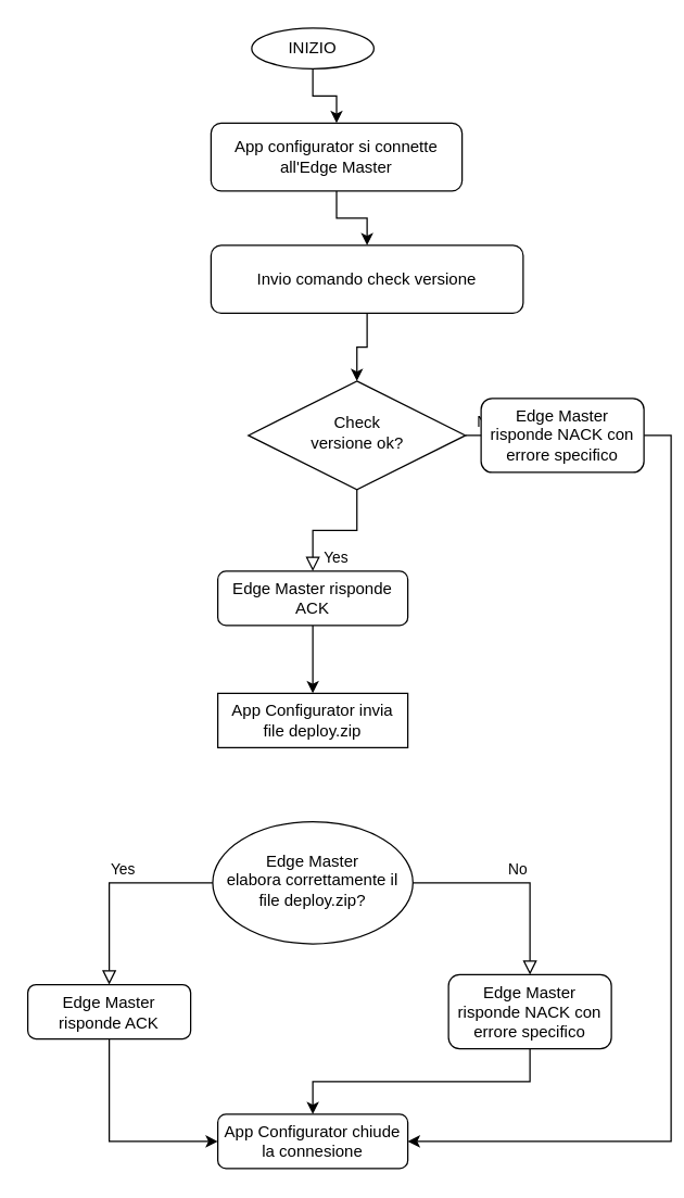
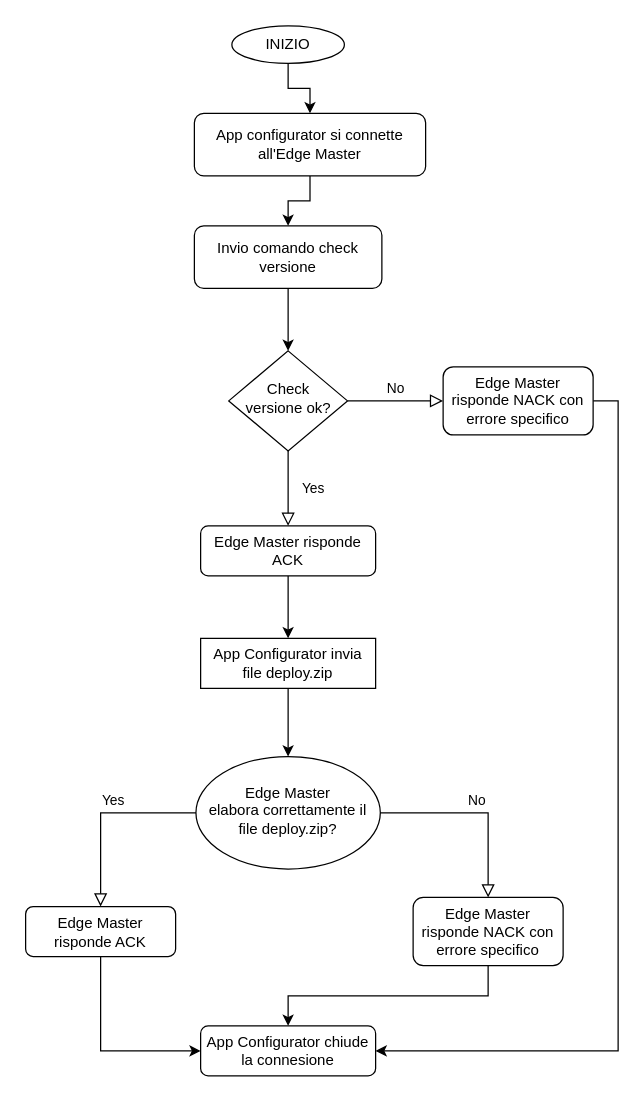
  <mxCell id="0" />
  <mxCell id="1" parent="0" />
  <mxCell id="2" value="" style="edgeStyle=orthogonalEdgeStyle;rounded=0;orthogonalLoop=1;jettySize=auto;html=1;" parent="1" source="3" target="9" edge="1"><mxGeometry relative="1" as="geometry" /></mxCell>
  <mxCell id="3" value="App configurator si connette all'Edge Master" style="rounded=1;whiteSpace=wrap;html=1;fontSize=12;glass=0;strokeWidth=1;shadow=0;" parent="1" vertex="1"><mxGeometry x="155" y="90" width="185" height="50" as="geometry" /></mxCell>
  <mxCell id="4" value="No" style="edgeStyle=orthogonalEdgeStyle;rounded=0;jettySize=auto;orthogonalLoop=1;fontSize=11;endArrow=block;endFill=0;endSize=8;strokeWidth=1;shadow=0;labelBackgroundColor=none;html=1;" parent="1" source="5" edge="1"><mxGeometry y="10" relative="1" as="geometry"><mxPoint as="offset" /><mxPoint x="354" y="320" as="targetPoint" /></mxGeometry></mxCell>
- <mxCell id="5" value="Check &lt;br&gt;versione ok?" style="rhombus;whiteSpace=wrap;html=1;shadow=0;fontFamily=Helvetica;fontSize=12;align=center;strokeWidth=1;spacing=6;spacingTop=-4;" parent="1" vertex="1"><mxGeometry x="182.5" y="280" width="160" height="80" as="geometry" /></mxCell>
+ <mxCell id="5" value="Check &lt;br&gt;versione ok?" style="rhombus;whiteSpace=wrap;html=1;shadow=0;fontFamily=Helvetica;fontSize=12;align=center;strokeWidth=1;spacing=6;spacingTop=-4;" parent="1" vertex="1"><mxGeometry x="182.5" y="280" width="95" height="80" as="geometry" /></mxCell>
  <mxCell id="6" style="edgeStyle=orthogonalEdgeStyle;rounded=0;orthogonalLoop=1;jettySize=auto;html=1;exitX=1;exitY=0.5;exitDx=0;exitDy=0;entryX=1;entryY=0.5;entryDx=0;entryDy=0;" parent="1" source="24" target="7" edge="1"><mxGeometry relative="1" as="geometry"><mxPoint x="474" y="320" as="sourcePoint" /></mxGeometry></mxCell>
  <mxCell id="7" value="App Configurator chiude la connesione" style="rounded=1;whiteSpace=wrap;html=1;fontSize=12;glass=0;strokeWidth=1;shadow=0;" parent="1" vertex="1"><mxGeometry x="160" y="820" width="140" height="40" as="geometry" /></mxCell>
  <mxCell id="8" value="" style="edgeStyle=orthogonalEdgeStyle;rounded=0;orthogonalLoop=1;jettySize=auto;html=1;" parent="1" source="9" target="5" edge="1"><mxGeometry relative="1" as="geometry" /></mxCell>
- <mxCell id="9" value="Invio comando check versione" style="rounded=1;whiteSpace=wrap;html=1;fontSize=12;glass=0;strokeWidth=1;shadow=0;" parent="1" vertex="1"><mxGeometry x="155" y="180" width="230" height="50" as="geometry" /></mxCell>
+ <mxCell id="9" value="Invio comando check versione" style="rounded=1;whiteSpace=wrap;html=1;fontSize=12;glass=0;strokeWidth=1;shadow=0;" parent="1" vertex="1"><mxGeometry x="155" y="180" width="150" height="50" as="geometry" /></mxCell>
+ <mxCell id="10" style="edgeStyle=orthogonalEdgeStyle;rounded=0;orthogonalLoop=1;jettySize=auto;html=1;exitX=0.5;exitY=1;exitDx=0;exitDy=0;entryX=0.5;entryY=0;entryDx=0;entryDy=0;" parent="1" source="11" target="15" edge="1"><mxGeometry relative="1" as="geometry"><mxPoint x="230" y="640" as="targetPoint" /></mxGeometry></mxCell>
  <mxCell id="11" value="App Configurator invia &lt;br&gt;file deploy.zip" style="whiteSpace=wrap;html=1;fontSize=12;glass=0;strokeWidth=1;shadow=0;rounded=0;" parent="1" vertex="1"><mxGeometry x="160" y="510" width="140" height="40" as="geometry" /></mxCell>
  <mxCell id="12" value="Yes" style="rounded=0;html=1;jettySize=auto;orthogonalLoop=1;fontSize=11;endArrow=block;endFill=0;endSize=8;strokeWidth=1;shadow=0;labelBackgroundColor=none;edgeStyle=orthogonalEdgeStyle;exitX=0.5;exitY=1;exitDx=0;exitDy=0;entryX=0.5;entryY=0;entryDx=0;entryDy=0;" parent="1" source="5" target="14" edge="1"><mxGeometry y="20" relative="1" as="geometry"><mxPoint as="offset" /><mxPoint x="230" y="390" as="sourcePoint" /><mxPoint x="230" y="460" as="targetPoint" /></mxGeometry></mxCell>
  <mxCell id="13" style="edgeStyle=orthogonalEdgeStyle;rounded=0;orthogonalLoop=1;jettySize=auto;html=1;exitX=0.5;exitY=1;exitDx=0;exitDy=0;entryX=0.5;entryY=0;entryDx=0;entryDy=0;" parent="1" source="14" target="11" edge="1"><mxGeometry relative="1" as="geometry" /></mxCell>
  <mxCell id="14" value="Edge Master risponde ACK" style="rounded=1;whiteSpace=wrap;html=1;fontSize=12;glass=0;strokeWidth=1;shadow=0;" parent="1" vertex="1"><mxGeometry x="160" y="420" width="140" height="40" as="geometry" /></mxCell>
  <mxCell id="15" value="Edge Master &lt;br&gt;elabora correttamente il file deploy.zip?" style="ellipse;whiteSpace=wrap;html=1;shadow=0;fontFamily=Helvetica;fontSize=12;align=center;strokeWidth=1;spacing=6;spacingTop=-4;" parent="1" vertex="1"><mxGeometry x="156.25" y="604.5" width="147.5" height="90" as="geometry" /></mxCell>
  <mxCell id="16" value="No" style="edgeStyle=orthogonalEdgeStyle;rounded=0;jettySize=auto;orthogonalLoop=1;fontSize=11;endArrow=block;endFill=0;endSize=8;strokeWidth=1;shadow=0;labelBackgroundColor=none;html=1;exitX=1;exitY=0.5;exitDx=0;exitDy=0;entryX=0.5;entryY=0;entryDx=0;entryDy=0;" parent="1" source="15" target="18" edge="1"><mxGeometry y="10" relative="1" as="geometry"><mxPoint as="offset" /><mxPoint x="287.5" y="368.5" as="sourcePoint" /><mxPoint x="410" y="649.5" as="targetPoint" /></mxGeometry></mxCell>
  <mxCell id="17" style="edgeStyle=orthogonalEdgeStyle;rounded=0;orthogonalLoop=1;jettySize=auto;html=1;exitX=0.5;exitY=1;exitDx=0;exitDy=0;entryX=0.5;entryY=0;entryDx=0;entryDy=0;endArrow=classic;endFill=1;" parent="1" source="18" target="7" edge="1"><mxGeometry relative="1" as="geometry" /></mxCell>
  <mxCell id="18" value="Edge Master &lt;br&gt;risponde NACK con errore specifico" style="rounded=1;whiteSpace=wrap;html=1;fontSize=12;glass=0;strokeWidth=1;shadow=0;" parent="1" vertex="1"><mxGeometry x="330" y="717.25" width="120" height="54.5" as="geometry" /></mxCell>
  <mxCell id="19" style="edgeStyle=orthogonalEdgeStyle;rounded=0;orthogonalLoop=1;jettySize=auto;html=1;entryX=0;entryY=0.5;entryDx=0;entryDy=0;endArrow=classic;endFill=1;exitX=0.5;exitY=1;exitDx=0;exitDy=0;" parent="1" source="20" target="7" edge="1"><mxGeometry relative="1" as="geometry" /></mxCell>
  <mxCell id="20" value="Edge Master &lt;br&gt;risponde ACK" style="rounded=1;whiteSpace=wrap;html=1;fontSize=12;glass=0;strokeWidth=1;shadow=0;" parent="1" vertex="1"><mxGeometry x="20" y="724.5" width="120" height="40" as="geometry" /></mxCell>
  <mxCell id="21" value="Yes" style="edgeStyle=orthogonalEdgeStyle;rounded=0;jettySize=auto;orthogonalLoop=1;fontSize=11;endArrow=block;endFill=0;endSize=8;strokeWidth=1;shadow=0;labelBackgroundColor=none;html=1;exitX=0;exitY=0.5;exitDx=0;exitDy=0;entryX=0.5;entryY=0;entryDx=0;entryDy=0;verticalAlign=bottom;" parent="1" source="15" target="20" edge="1"><mxGeometry y="10" relative="1" as="geometry"><mxPoint as="offset" /><mxPoint x="313.75" y="659.5" as="sourcePoint" /><mxPoint x="395" y="734.5" as="targetPoint" /><Array as="points"><mxPoint x="80" y="649.5" /></Array></mxGeometry></mxCell>
  <mxCell id="22" value="" style="edgeStyle=orthogonalEdgeStyle;rounded=0;orthogonalLoop=1;jettySize=auto;html=1;endArrow=classic;endFill=1;" parent="1" source="23" target="3" edge="1"><mxGeometry relative="1" as="geometry" /></mxCell>
  <mxCell id="23" value="INIZIO" style="ellipse;whiteSpace=wrap;html=1;" parent="1" vertex="1"><mxGeometry x="185" y="20" width="90" height="30" as="geometry" /></mxCell>
  <mxCell id="24" value="Edge Master &lt;br&gt;risponde NACK con errore specifico" style="rounded=1;whiteSpace=wrap;html=1;fontSize=12;glass=0;strokeWidth=1;shadow=0;" vertex="1" parent="1"><mxGeometry x="354" y="292.75" width="120" height="54.5" as="geometry" /></mxCell>
